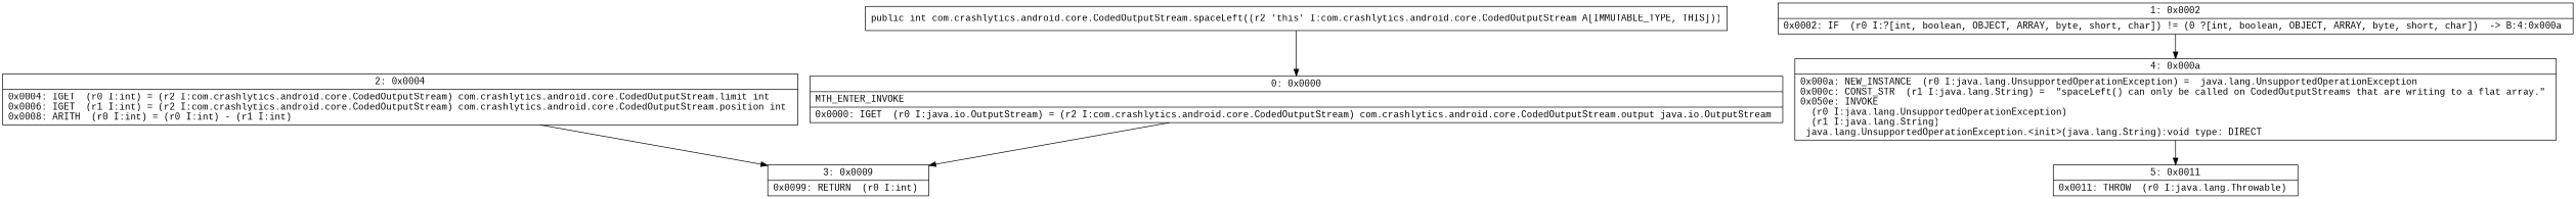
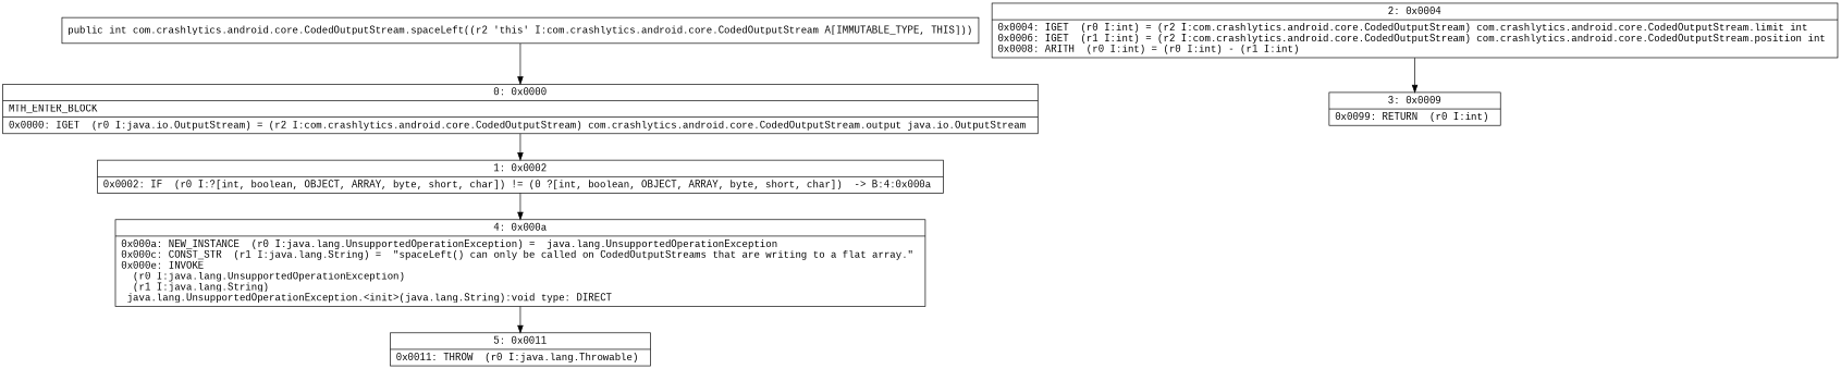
  digraph {
    fontname="Liberation Mono"
    node [fontname="Liberation Mono" shape=record]
    edge [fontname="Liberation Mono"]
-   n1 [label="{0\:\ 0x0000|MTH_ENTER_INVOKE\l|0x0000: IGET  (r0 I:java.io.OutputStream) = (r2 I:com.crashlytics.android.core.CodedOutputStream) com.crashlytics.android.core.CodedOutputStream.output java.io.OutputStream \l}"]
+   n1 [label="{0\:\ 0x0000|MTH_ENTER_BLOCK\l|0x0000: IGET  (r0 I:java.io.OutputStream) = (r2 I:com.crashlytics.android.core.CodedOutputStream) com.crashlytics.android.core.CodedOutputStream.output java.io.OutputStream \l}"]
    n2 [label="{1\:\ 0x0002|0x0002: IF  (r0 I:?[int, boolean, OBJECT, ARRAY, byte, short, char]) != (0 ?[int, boolean, OBJECT, ARRAY, byte, short, char])  \-\> B:4:0x000a \l}"]
-   n3 [label="{4\:\ 0x000a|0x000a: NEW_INSTANCE  (r0 I:java.lang.UnsupportedOperationException) =  java.lang.UnsupportedOperationException \l0x000c: CONST_STR  (r1 I:java.lang.String) =  \"spaceLeft() can only be called on CodedOutputStreams that are writing to a flat array.\" \l0x050e: INVOKE  \l  (r0 I:java.lang.UnsupportedOperationException)\l  (r1 I:java.lang.String)\l java.lang.UnsupportedOperationException.\<init\>(java.lang.String):void type: DIRECT \l}"]
+   n3 [label="{4\:\ 0x000a|0x000a: NEW_INSTANCE  (r0 I:java.lang.UnsupportedOperationException) =  java.lang.UnsupportedOperationException \l0x000c: CONST_STR  (r1 I:java.lang.String) =  \"spaceLeft() can only be called on CodedOutputStreams that are writing to a flat array.\" \l0x000e: INVOKE  \l  (r0 I:java.lang.UnsupportedOperationException)\l  (r1 I:java.lang.String)\l java.lang.UnsupportedOperationException.\<init\>(java.lang.String):void type: DIRECT \l}"]
    n4 [label="{2\:\ 0x0004|0x0004: IGET  (r0 I:int) = (r2 I:com.crashlytics.android.core.CodedOutputStream) com.crashlytics.android.core.CodedOutputStream.limit int \l0x0006: IGET  (r1 I:int) = (r2 I:com.crashlytics.android.core.CodedOutputStream) com.crashlytics.android.core.CodedOutputStream.position int \l0x0008: ARITH  (r0 I:int) = (r0 I:int) \- (r1 I:int) \l}"]
    n5 [label="{3\:\ 0x0009|0x0099: RETURN  (r0 I:int) \l}"]
    n6 [label="{5\:\ 0x0011|0x0011: THROW  (r0 I:java.lang.Throwable) \l}"]
    n7 [label="{public int com.crashlytics.android.core.CodedOutputStream.spaceLeft((r2 'this' I:com.crashlytics.android.core.CodedOutputStream A[IMMUTABLE_TYPE, THIS])) }"]
-   n1 -> n5
+   n1 -> n2
    n2 -> n3
    n3 -> n6
    n4 -> n5
    n7 -> n1
  }
